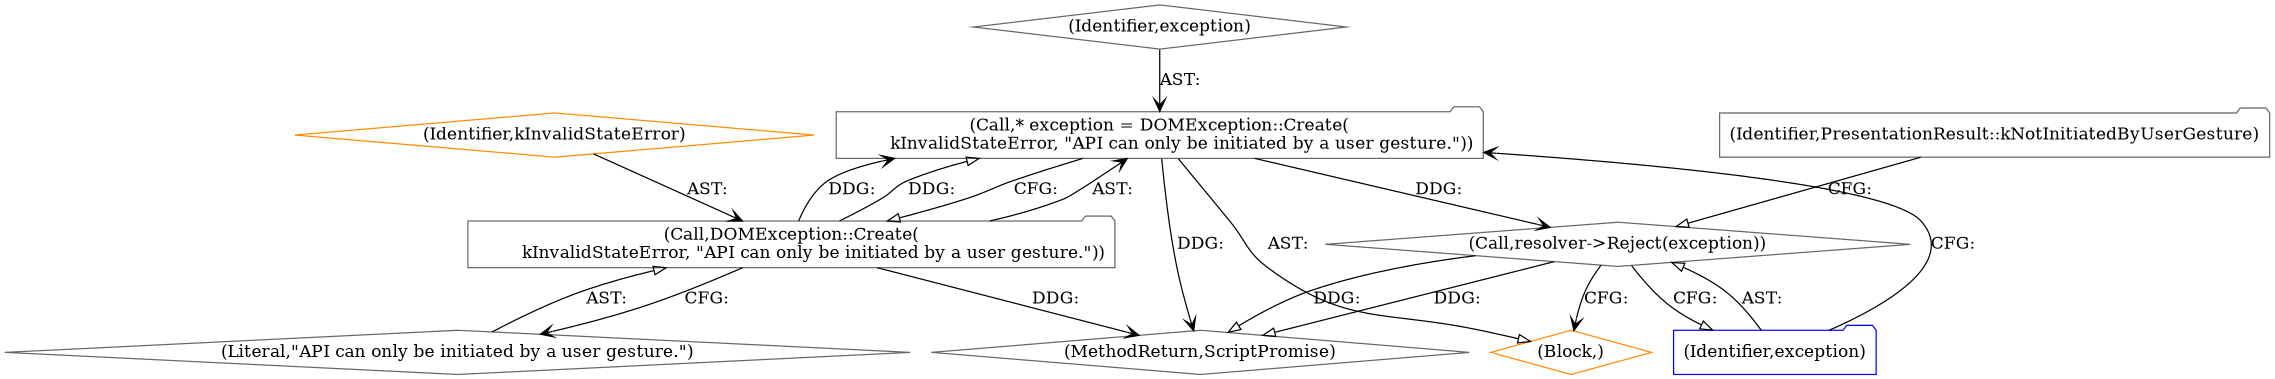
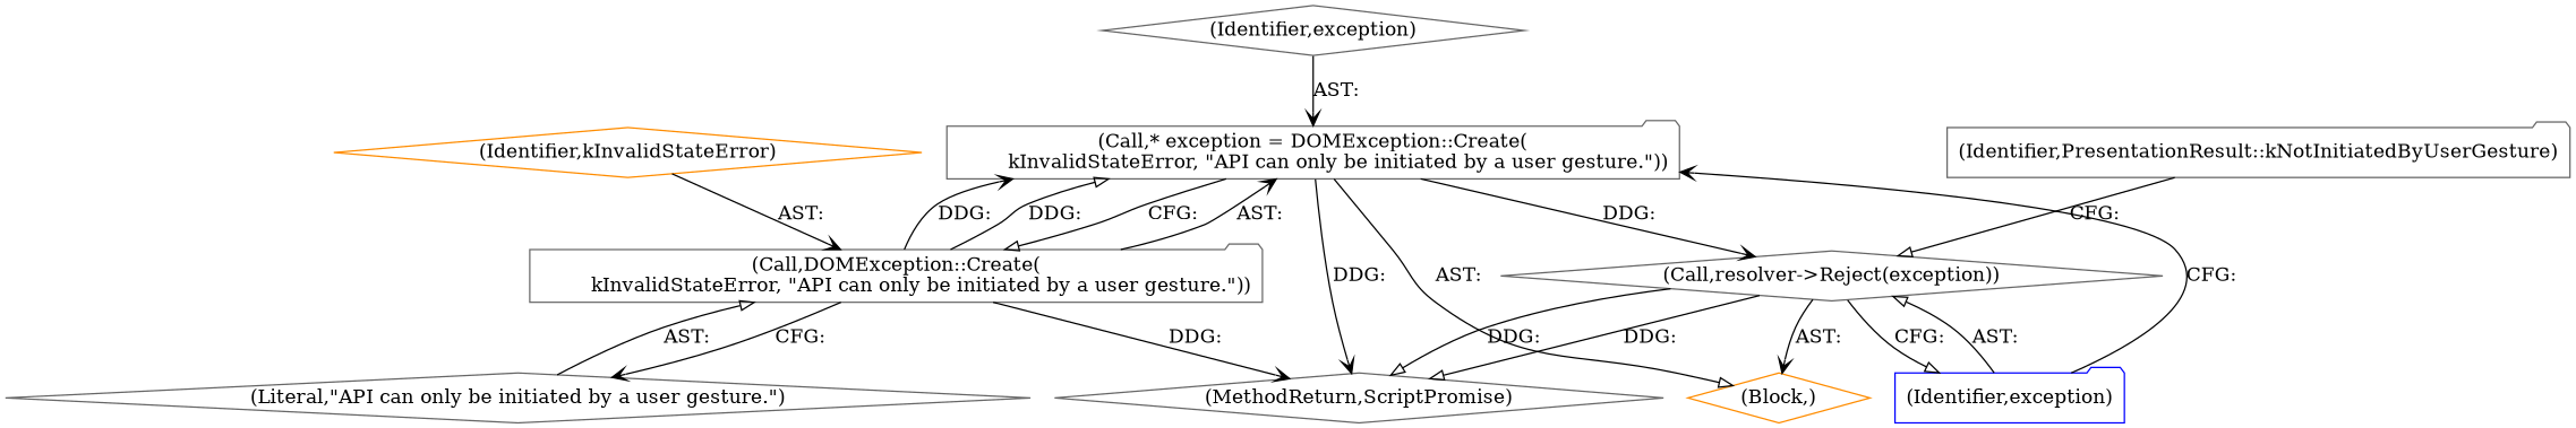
  digraph {
    node [color=gray40 shape=diamond]
    edge [arrowhead=vee]
    n1 [label="(Call,* exception = DOMException::Create(\n        kInvalidStateError, \"API can only be initiated by a user gesture.\"))" shape=folder]
    n2 [label="(Call,DOMException::Create(\n        kInvalidStateError, \"API can only be initiated by a user gesture.\"))" shape=folder]
    n3 [label="(Call,resolver->Reject(exception))"]
    n4 [label="(MethodReturn,ScriptPromise)"]
    n5 [color=darkorange label="(Block,)"]
    n6 [label="(Literal,\"API can only be initiated by a user gesture.\")"]
    n7 [color=blue label="(Identifier,exception)" shape=folder]
    n8 [color=darkorange label="(Identifier,kInvalidStateError)"]
    n9 [label="(Identifier,exception)"]
    n10 [label="(Identifier,PresentationResult::kNotInitiatedByUserGesture)" shape=folder]
    n1 -> n2 [arrowhead=onormal label="CFG: "]
    n1 -> n3 [label="DDG: "]
    n1 -> n4 [label="DDG: "]
    n1 -> n5 [arrowhead=onormal label="AST: "]
    n2 -> n1 [label="AST: "]
    n2 -> n1 [label="DDG: "]
    n2 -> n1 [arrowhead=onormal label="DDG: "]
    n2 -> n4 [label="DDG: "]
    n2 -> n6 [label="CFG: "]
    n3 -> n4 [arrowhead=onormal label="DDG: "]
    n3 -> n4 [arrowhead=onormal label="DDG: "]
-   n3 -> n5 [label="CFG: "]
+   n3 -> n5 [label="AST: "]
    n3 -> n7 [arrowhead=onormal label="CFG: "]
    n6 -> n2 [arrowhead=onormal label="AST: "]
    n7 -> n1 [label="CFG: "]
    n7 -> n3 [arrowhead=onormal label="AST: "]
    n8 -> n2 [label="AST: "]
    n9 -> n1 [label="AST: "]
    n10 -> n3 [arrowhead=onormal label="CFG: "]
  }
